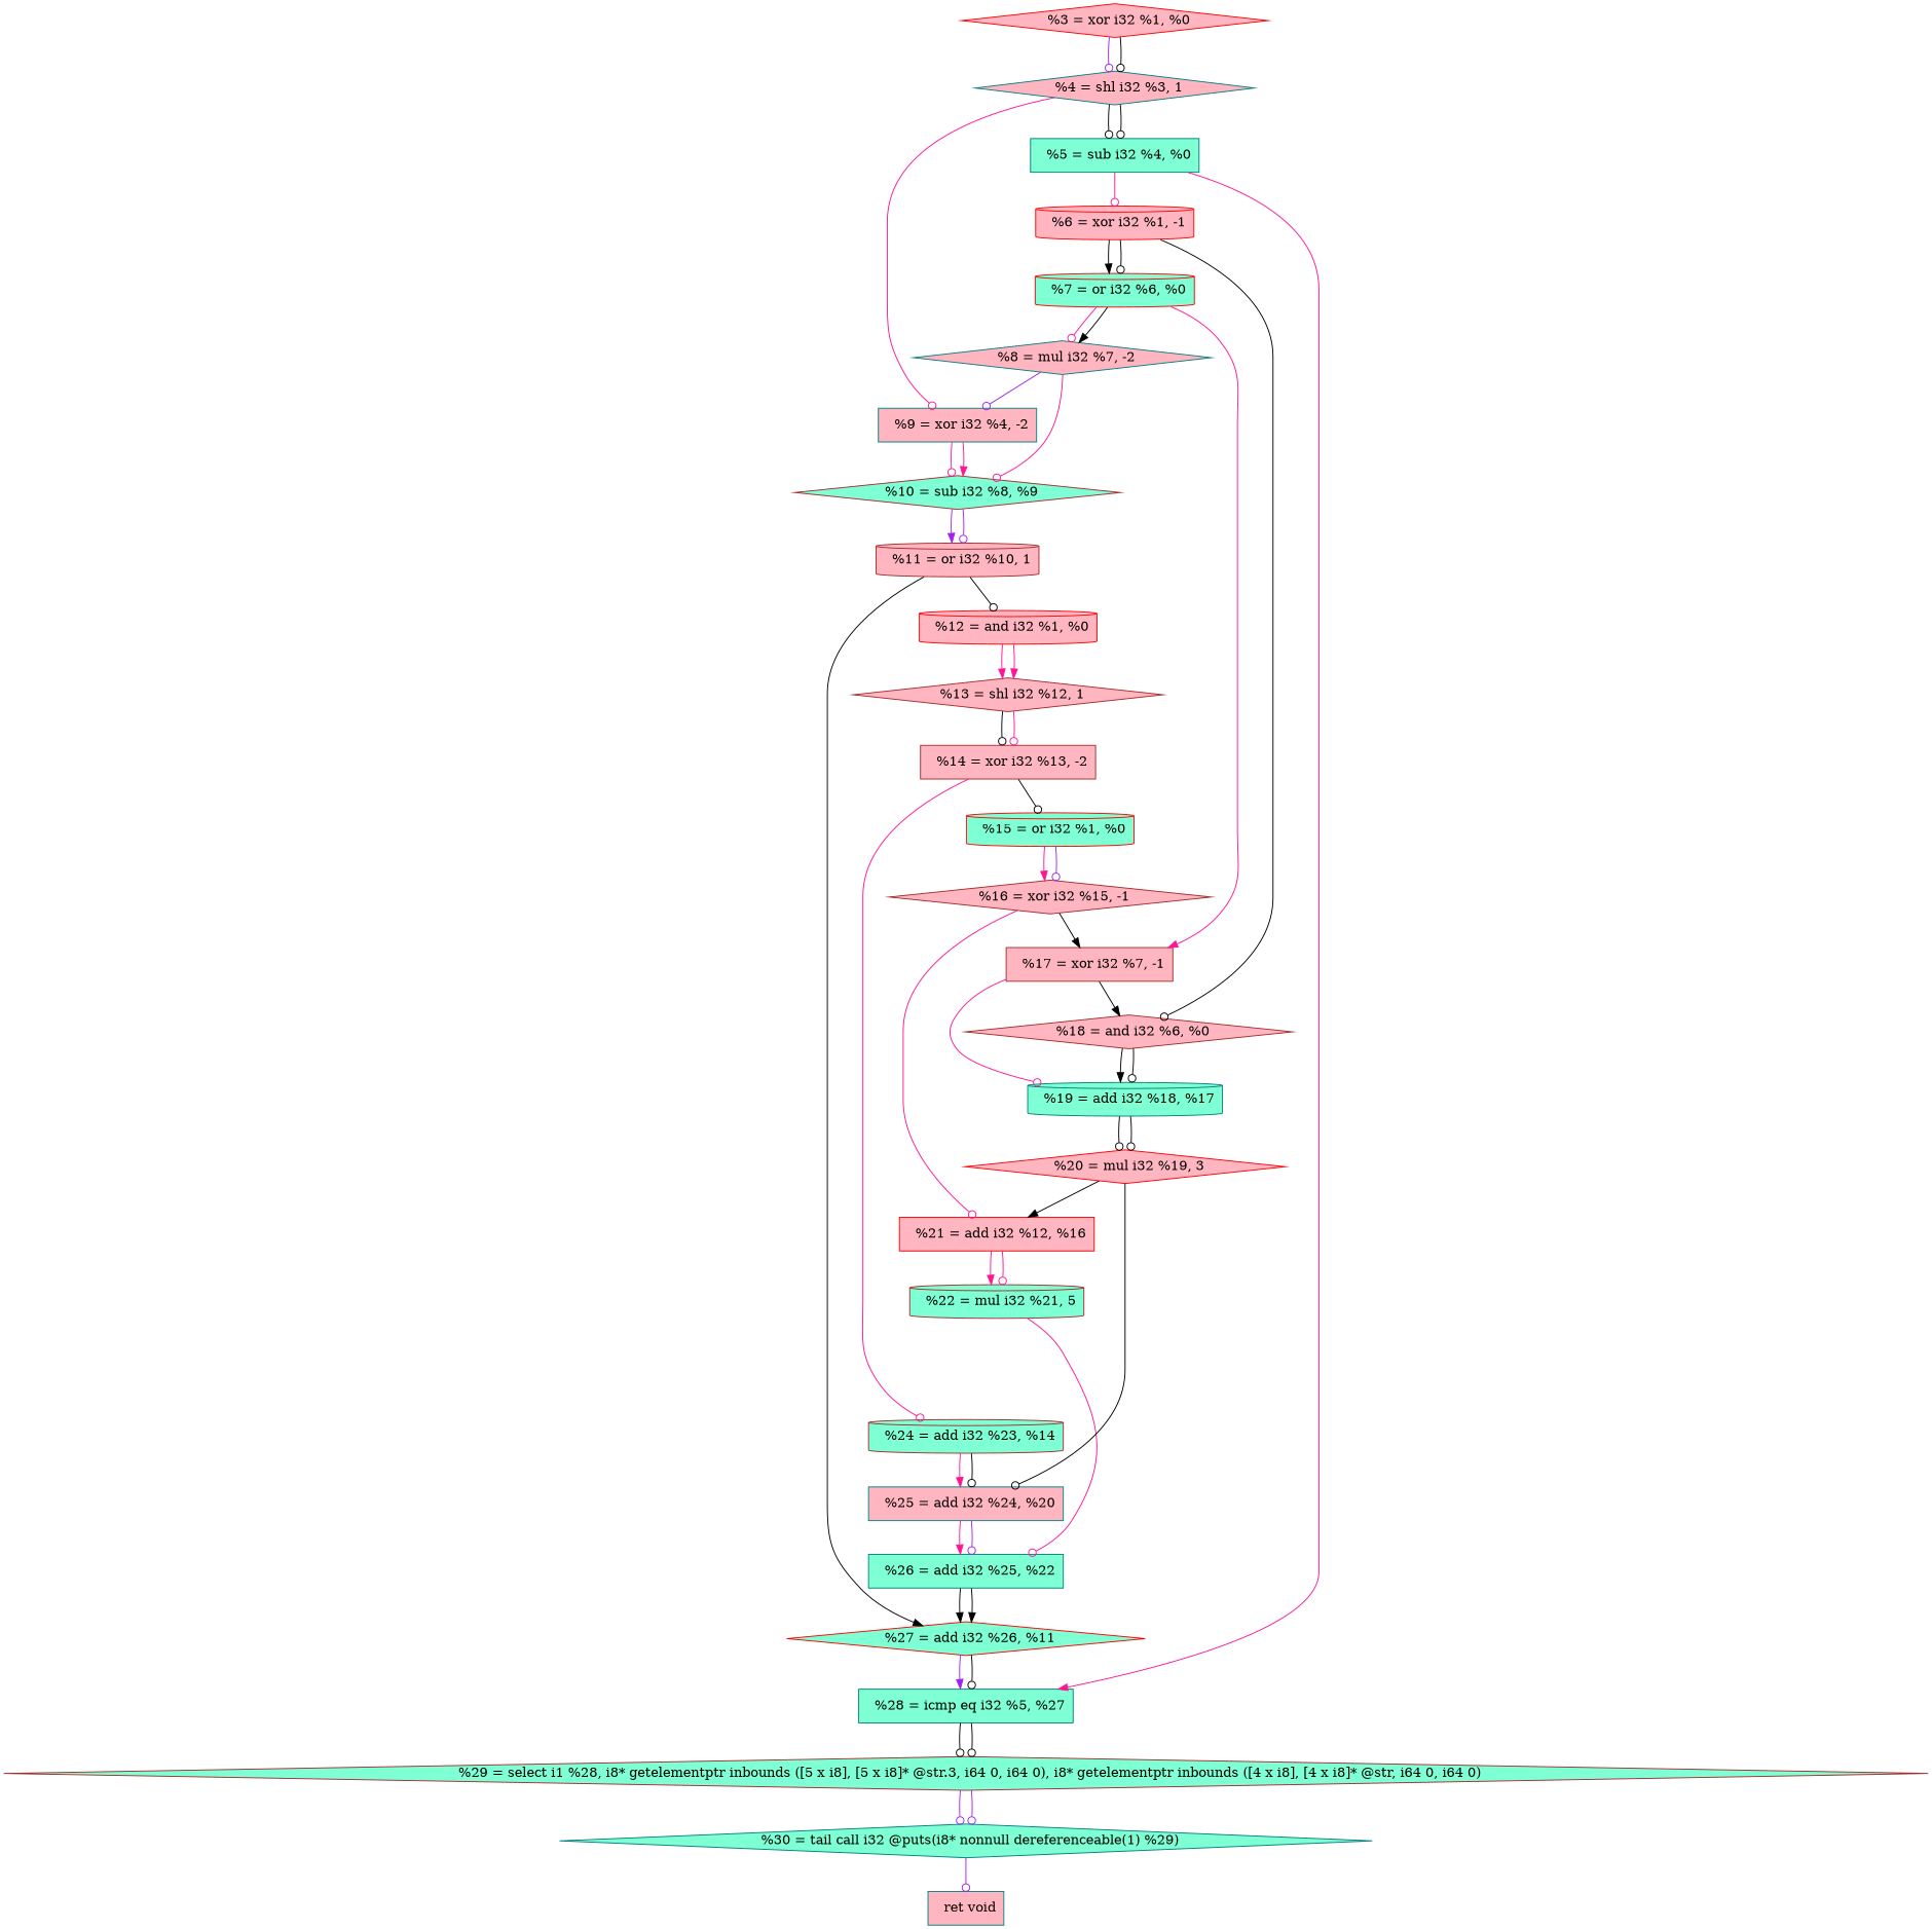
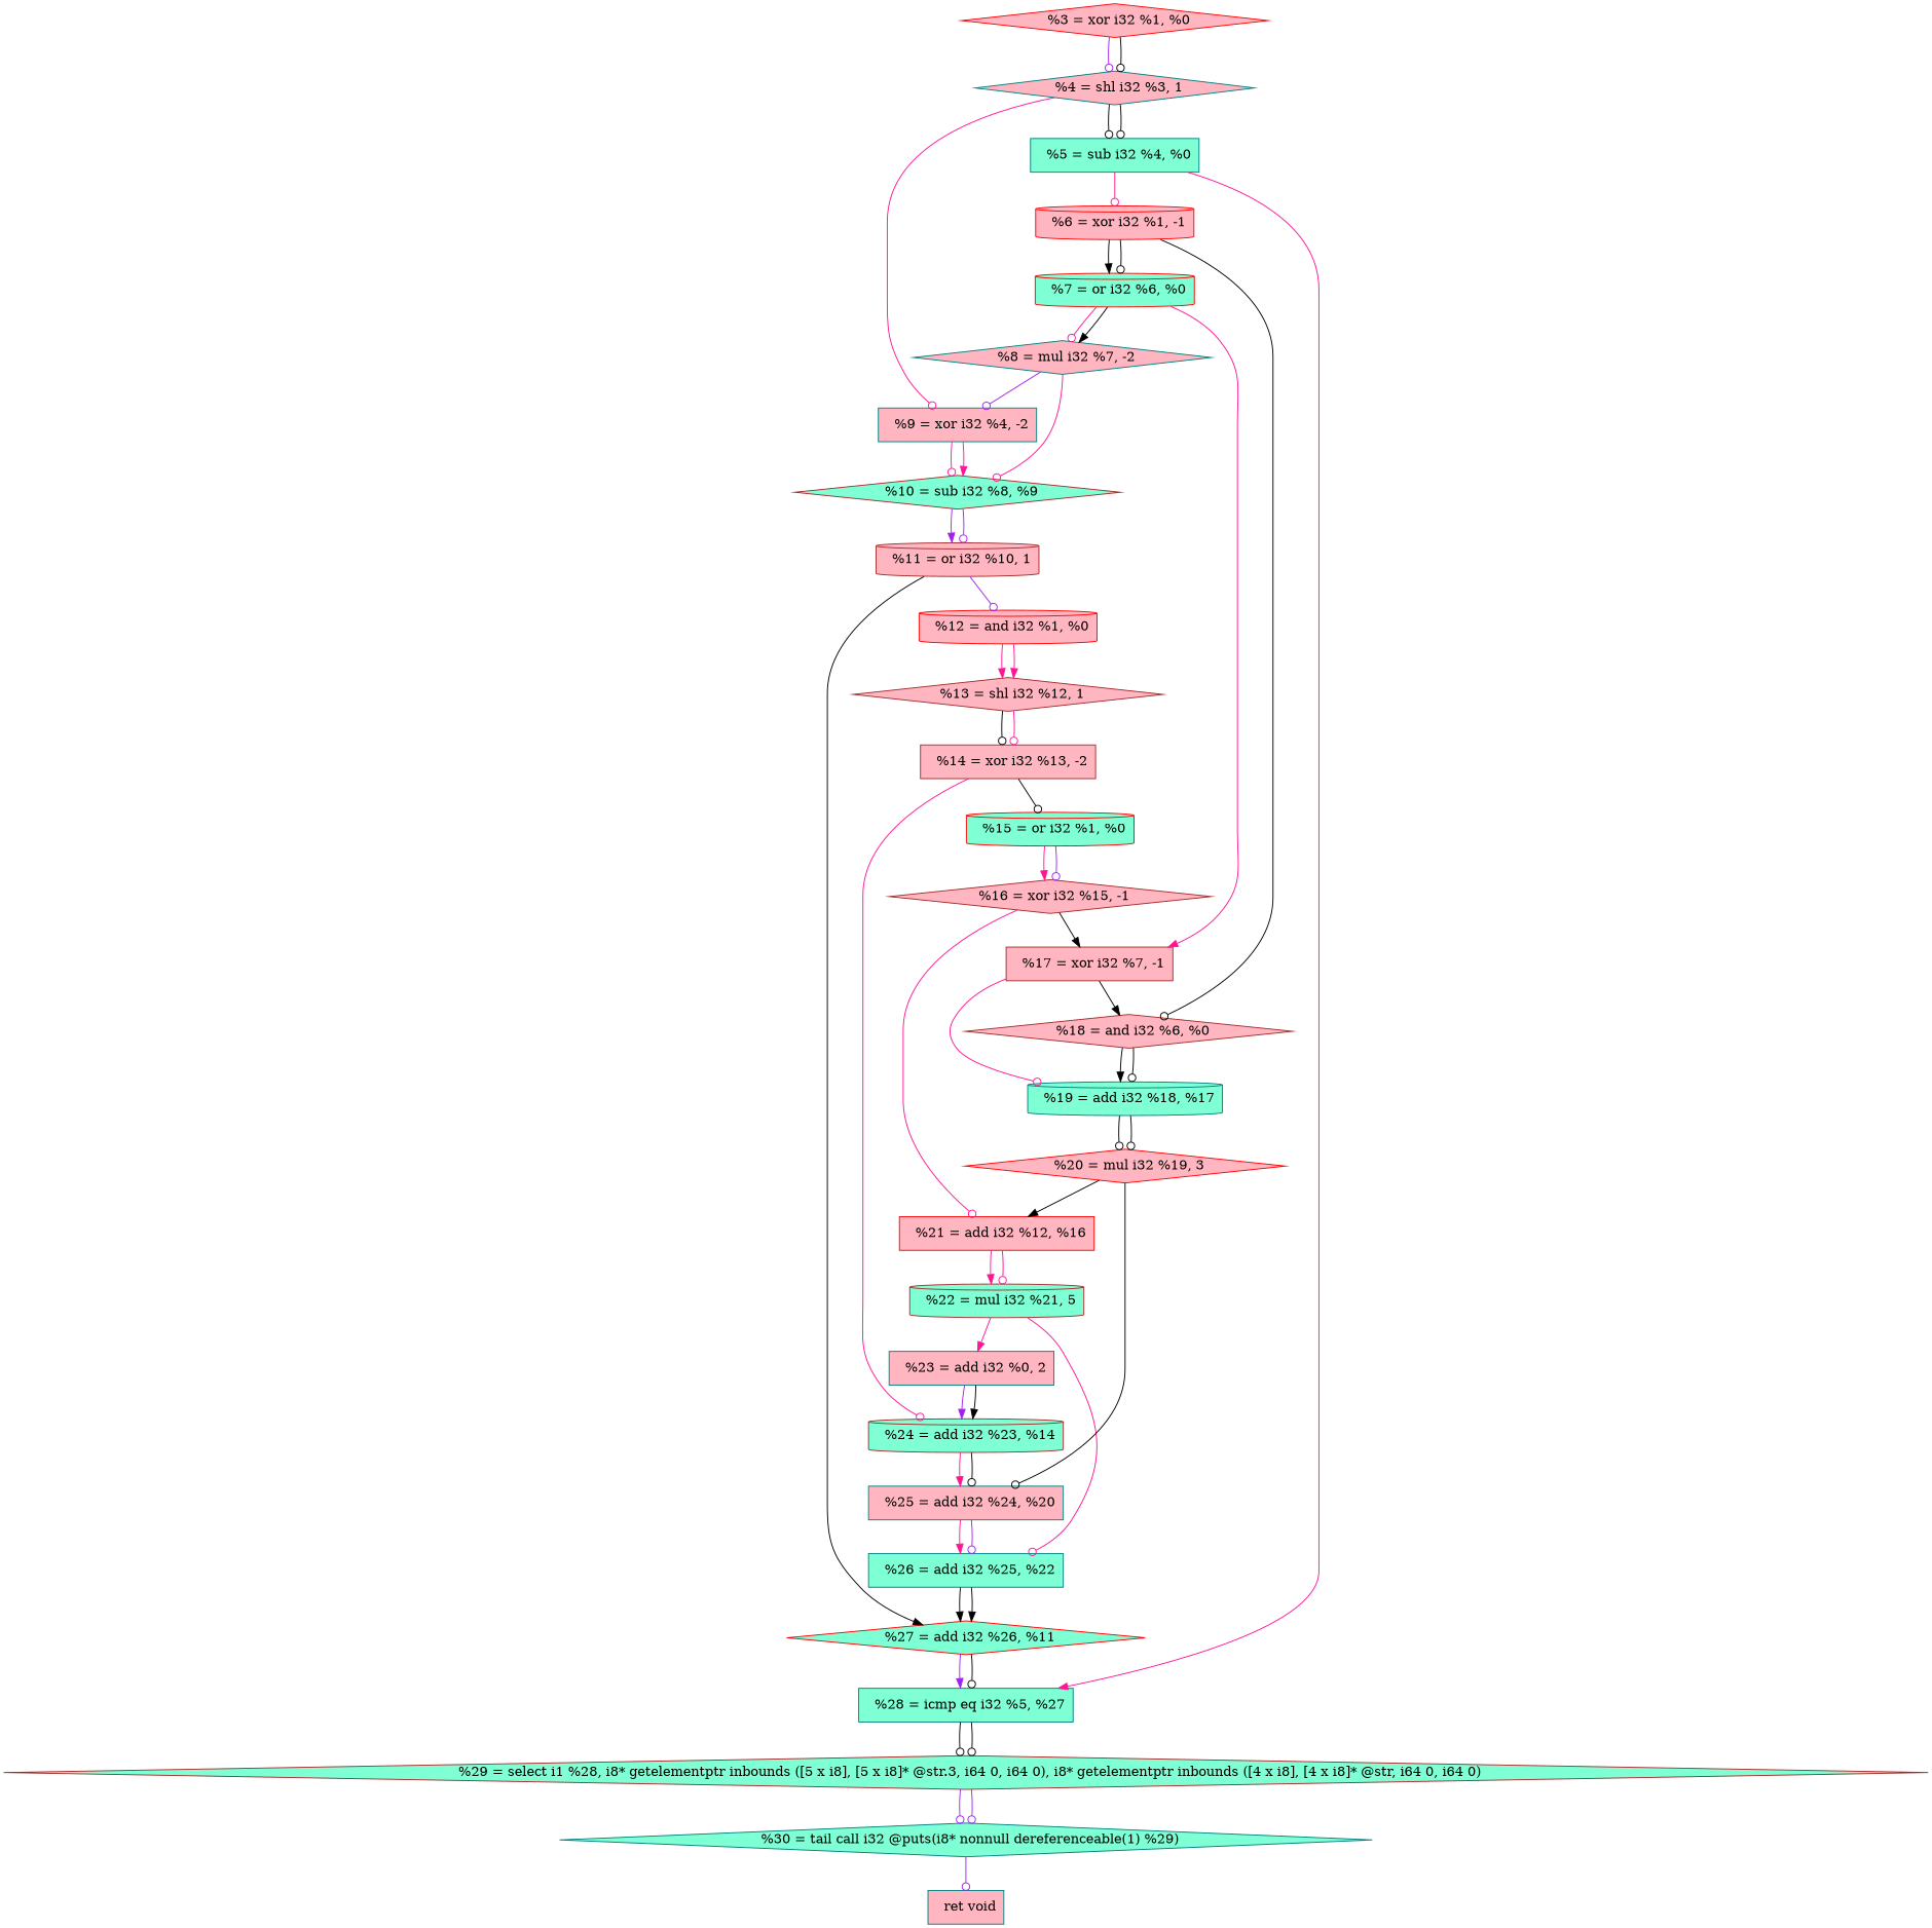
  digraph {
    node [color=teal fillcolor=lightpink shape=diamond style=filled]
    edge [arrowhead=odot color=black]
    n1 [color=red label="  %3 = xor i32 %1, %0"]
    n2 [label="  %4 = shl i32 %3, 1"]
    n3 [fillcolor=aquamarine label="  %5 = sub i32 %4, %0" shape=box]
    n4 [label="  %9 = xor i32 %4, -2" shape=box]
    n5 [color=red label="  %6 = xor i32 %1, -1" shape=cylinder]
    n6 [fillcolor=aquamarine label="  %28 = icmp eq i32 %5, %27" shape=box]
    n7 [color=brown fillcolor=aquamarine label="  %10 = sub i32 %8, %9"]
    n8 [color=red fillcolor=aquamarine label="  %7 = or i32 %6, %0" shape=cylinder]
    n9 [color=brown label="  %18 = and i32 %6, %0"]
    n10 [color=brown fillcolor=aquamarine label="  %29 = select i1 %28, i8* getelementptr inbounds ([5 x i8], [5 x i8]* @str.3, i64 0, i64 0), i8* getelementptr inbounds ([4 x i8], [4 x i8]* @str, i64 0, i64 0)"]
    n11 [label="  %8 = mul i32 %7, -2"]
    n12 [color=brown label="  %17 = xor i32 %7, -1" shape=box]
    n13 [fillcolor=aquamarine label="  %19 = add i32 %18, %17" shape=cylinder]
    n14 [color=brown label="  %11 = or i32 %10, 1" shape=cylinder]
    n15 [color=red label="  %12 = and i32 %1, %0" shape=cylinder]
    n16 [color=red fillcolor=aquamarine label="  %27 = add i32 %26, %11"]
    n17 [color=brown label="  %13 = shl i32 %12, 1"]
    n18 [color=brown label="  %14 = xor i32 %13, -2" shape=box]
    n19 [color=red label="  %21 = add i32 %12, %16" shape=box]
    n20 [color=brown fillcolor=aquamarine label="  %22 = mul i32 %21, 5" shape=cylinder]
    n21 [color=red fillcolor=aquamarine label="  %15 = or i32 %1, %0" shape=cylinder]
    n22 [color=brown fillcolor=aquamarine label="  %24 = add i32 %23, %14" shape=cylinder]
    n23 [color=brown label="  %16 = xor i32 %15, -1"]
    n24 [label="  %25 = add i32 %24, %20" shape=box]
    n25 [color=red label="  %20 = mul i32 %19, 3"]
    n26 [fillcolor=aquamarine label="  %26 = add i32 %25, %22" shape=box]
+   n27 [label="  %23 = add i32 %0, 2" shape=box]
    n28 [fillcolor=aquamarine label="  %30 = tail call i32 @puts(i8* nonnull dereferenceable(1) %29)"]
    n29 [label="  ret void" shape=box]
    n1 -> n2 [color=purple]
    n1 -> n2
    n2 -> n3
    n2 -> n3
    n2 -> n4 [color=deeppink]
    n3 -> n5 [color=deeppink]
    n3 -> n6 [arrowhead=normal color=deeppink]
    n4 -> n7 [color=deeppink]
    n4 -> n7 [arrowhead=normal color=deeppink]
    n5 -> n8 [arrowhead=normal]
    n5 -> n8
    n5 -> n9
    n6 -> n10
    n6 -> n10
    n7 -> n14 [arrowhead=normal color=purple]
    n7 -> n14 [color=purple]
    n8 -> n11 [color=deeppink]
    n8 -> n11 [arrowhead=normal]
    n8 -> n12 [arrowhead=normal color=deeppink]
    n9 -> n13 [arrowhead=normal]
    n9 -> n13
    n10 -> n28 [color=purple]
    n10 -> n28 [color=purple]
    n11 -> n4 [color=purple]
    n11 -> n7 [color=deeppink]
    n12 -> n9 [arrowhead=normal]
    n12 -> n13 [color=deeppink]
    n13 -> n25
    n13 -> n25
-   n14 -> n15
+   n14 -> n15 [color=purple]
    n14 -> n16 [arrowhead=normal]
    n15 -> n17 [arrowhead=normal color=deeppink]
    n15 -> n17 [arrowhead=normal color=deeppink]
    n16 -> n6 [arrowhead=normal color=purple]
    n16 -> n6
    n17 -> n18
    n17 -> n18 [color=deeppink]
    n18 -> n21
    n18 -> n22 [color=deeppink]
    n19 -> n20 [arrowhead=normal color=deeppink]
    n19 -> n20 [color=deeppink]
    n20 -> n26 [color=deeppink]
+   n20 -> n27 [arrowhead=normal color=deeppink]
    n21 -> n23 [arrowhead=normal color=deeppink]
    n21 -> n23 [color=purple]
    n22 -> n24 [arrowhead=normal color=deeppink]
    n22 -> n24
    n23 -> n12 [arrowhead=normal]
    n23 -> n19 [color=deeppink]
    n24 -> n26 [arrowhead=normal color=deeppink]
    n24 -> n26 [color=purple]
    n25 -> n19 [arrowhead=normal]
    n25 -> n24
    n26 -> n16 [arrowhead=normal]
    n26 -> n16 [arrowhead=normal]
+   n27 -> n22 [arrowhead=normal color=purple]
+   n27 -> n22 [arrowhead=normal]
    n28 -> n29 [color=purple]
  }
